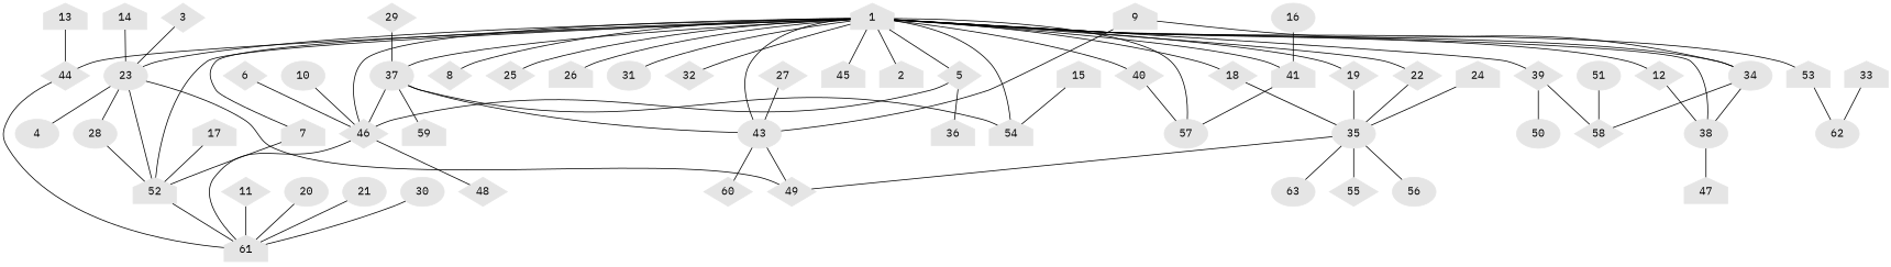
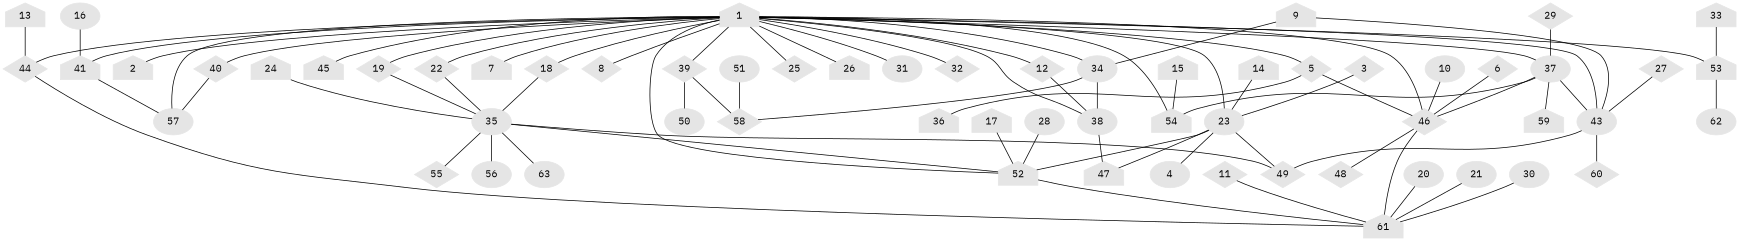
  graph {
    fontname="IBM Plex Mono"
    node [color=gray90 fontname="IBM Plex Mono" shape=diamond style=filled]
    edge [fontname="IBM Plex Mono" weight=1.0]
    1 [shape=house]
    2 [shape=house]
    5
    7 [shape=house]
    8
    12
    18
    19
    22
    23 [shape=ellipse]
    25
    26 [shape=house]
    31 [shape=ellipse]
    32
    34 [shape=ellipse]
    37 [shape=ellipse]
    38 [shape=ellipse]
    39
    40
    41 [shape=house]
    43 [shape=ellipse]
    44
    45 [shape=house]
    46
    52 [shape=house]
    53 [shape=house]
    54 [shape=house]
    57 [shape=ellipse]
    4 [shape=ellipse]
    36 [shape=house]
    35 [shape=ellipse]
    47 [shape=house]
    49
    58
    59 [shape=house]
    50 [shape=ellipse]
    60
    61 [shape=house]
    48
    62 [shape=ellipse]
    3
    6
    9 [shape=house]
    10 [shape=ellipse]
    11
    13 [shape=house]
    14 [shape=house]
    15 [shape=house]
    16 [shape=ellipse]
    17 [shape=house]
    55
    56 [shape=ellipse]
    63 [shape=ellipse]
    20 [shape=ellipse]
    21 [shape=ellipse]
    24 [shape=house]
    27
    28 [shape=ellipse]
    29
    30 [shape=ellipse]
    33 [shape=house]
    51 [shape=ellipse]
    1 -- 2
    1 -- 5
    1 -- 7
    1 -- 8
    1 -- 12
    1 -- 18
    1 -- 19
    1 -- 22
    1 -- 23
    1 -- 25
    1 -- 26
    1 -- 31
    1 -- 32
    1 -- 34
    1 -- 37 [weight=2.0]
    1 -- 38
    1 -- 39
    1 -- 40
    1 -- 41
    1 -- 43
    1 -- 44 [weight=2.0]
    1 -- 45
    1 -- 46
    1 -- 52
    1 -- 53
    1 -- 54
    1 -- 57 [weight=2.0]
    5 -- 46
    5 -- 36
    12 -- 38
    18 -- 35
    19 -- 35
    22 -- 35
    23 -- 52
    23 -- 4
-   23 -- 28
+   23 -- 47
    23 -- 49
    34 -- 38
    34 -- 58
    37 -- 43
    37 -- 46 [weight=2.0]
    37 -- 54
    37 -- 59
    38 -- 47
    39 -- 58
    39 -- 50
    40 -- 57
    41 -- 57
    43 -- 49
    43 -- 60
    44 -- 61
    46 -- 61
    46 -- 48
    52 -- 61
    53 -- 62
-   7 -- 52
+   35 -- 52
    35 -- 49
    35 -- 55
    35 -- 56
    35 -- 63
    3 -- 23
    6 -- 46
    9 -- 34
    9 -- 43
    10 -- 46
    11 -- 61
    13 -- 44
    14 -- 23
    15 -- 54
    16 -- 41
    17 -- 52
    20 -- 61
    21 -- 61
    24 -- 35
    27 -- 43
    28 -- 52
    29 -- 37
    30 -- 61
-   33 -- 62
+   33 -- 53
    51 -- 58
  }
